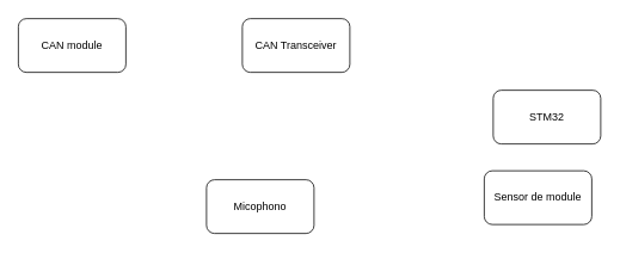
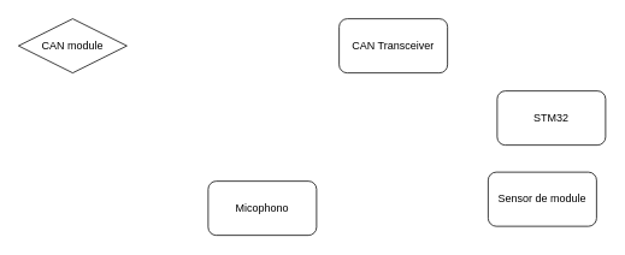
  <mxCell id="0" />
  <mxCell id="1" parent="0" />
  <mxCell id="2" value="STM32" style="rounded=1;whiteSpace=wrap;html=1;" parent="1" vertex="1"><mxGeometry x="550" y="100" width="120" height="60" as="geometry" /></mxCell>
  <mxCell id="3" value="Sensor de module" style="rounded=1;whiteSpace=wrap;html=1;" parent="1" vertex="1"><mxGeometry x="540" y="190" width="120" height="60" as="geometry" /></mxCell>
  <mxCell id="4" value="Micophono" style="rounded=1;whiteSpace=wrap;html=1;" parent="1" vertex="1"><mxGeometry x="230" y="200" width="120" height="60" as="geometry" /></mxCell>
- <mxCell id="5" value="CAN Transceiver" style="rounded=1;whiteSpace=wrap;html=1;" parent="1" vertex="1"><mxGeometry x="270" y="20" width="120" height="60" as="geometry" /></mxCell>
- <mxCell id="6" value="CAN module" style="rounded=1;whiteSpace=wrap;html=1;" parent="1" vertex="1"><mxGeometry x="20" y="20" width="120" height="60" as="geometry" /></mxCell>
+ <mxCell id="5" value="CAN Transceiver" style="rounded=1;whiteSpace=wrap;html=1;" parent="1" vertex="1"><mxGeometry x="375" y="20" width="120" height="60" as="geometry" /></mxCell>
+ <mxCell id="6" value="CAN module" style="rhombus;whiteSpace=wrap;html=1;" parent="1" vertex="1"><mxGeometry x="20" y="20" width="120" height="60" as="geometry" /></mxCell>
